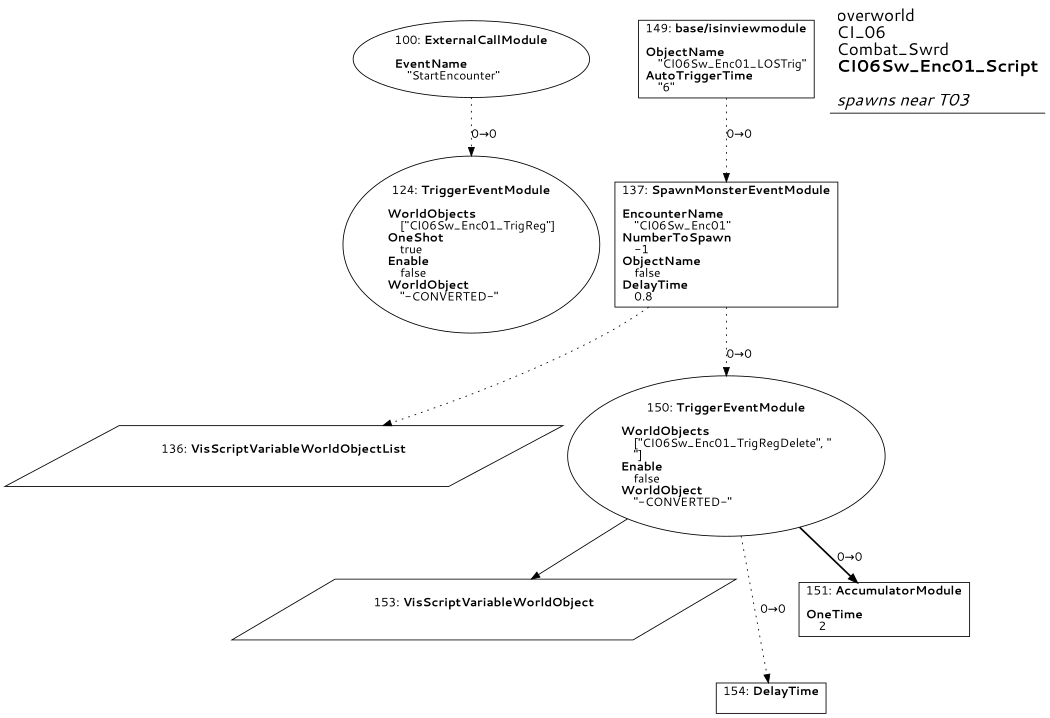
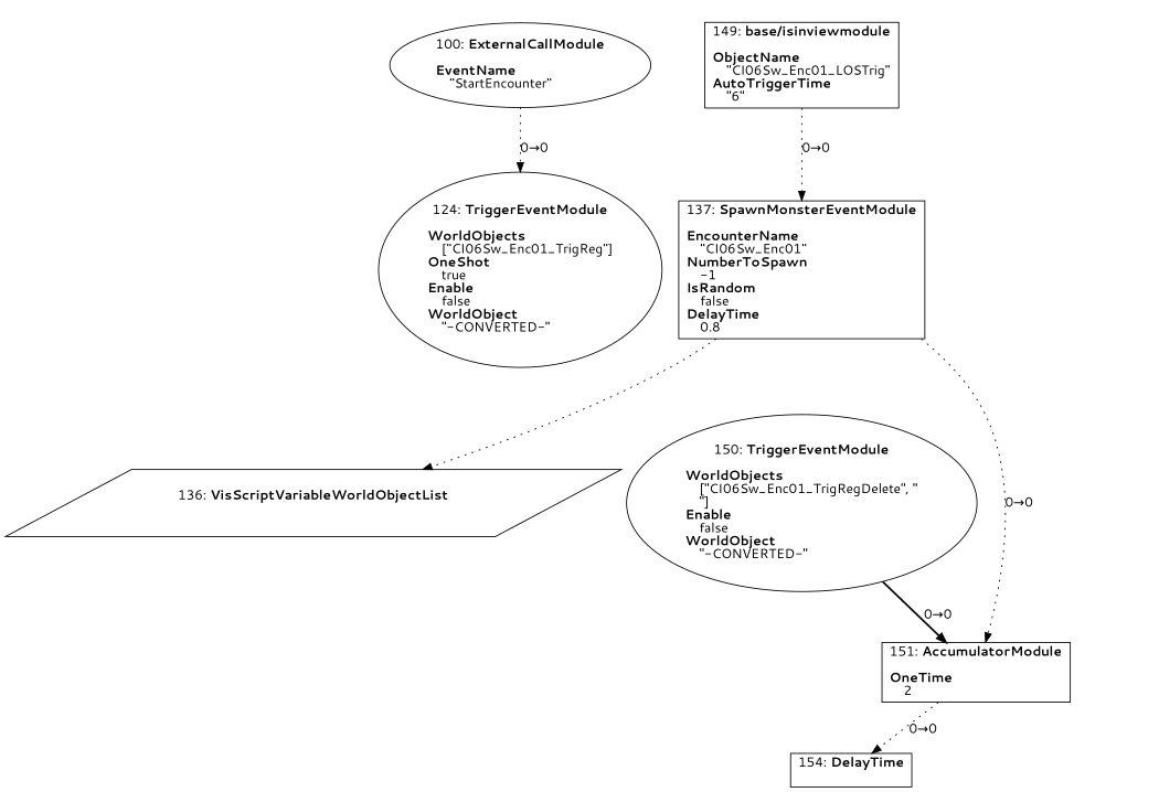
  digraph {
    fontname="Segoe UI"
    splines=spline
    node [fontname="Segoe UI" shape=box]
    edge [fontname="Segoe UI" style=dotted]
    n1 [label=<100: <b>ExternalCallModule</b><br/><br/><b>EventName</b><br align="left"/>    &quot;StartEncounter&quot;<br align="left"/>> shape=oval]
    n2 [label=<124: <b>TriggerEventModule</b><br/><br/><b>WorldObjects</b><br align="left"/>    [&quot;CI06Sw_Enc01_TrigReg&quot;]<br align="left"/><b>OneShot</b><br align="left"/>    true<br align="left"/><b>Enable</b><br align="left"/>    false<br align="left"/><b>WorldObject</b><br align="left"/>    &quot;-CONVERTED-&quot;<br align="left"/>> shape=oval]
    n3 [label=<149: <b>base/isinviewmodule</b><br/><br/><b>ObjectName</b><br align="left"/>    &quot;CI06Sw_Enc01_LOSTrig&quot;<br align="left"/><b>AutoTriggerTime</b><br align="left"/>    &quot;6&quot;<br align="left"/>>]
-   n4 [label=<137: <b>SpawnMonsterEventModule</b><br/><br/><b>EncounterName</b><br align="left"/>    &quot;CI06Sw_Enc01&quot;<br align="left"/><b>NumberToSpawn</b><br align="left"/>    -1<br align="left"/><b>ObjectName</b><br align="left"/>    false<br align="left"/><b>DelayTime</b><br align="left"/>    0.8<br align="left"/>>]
+   n4 [label=<137: <b>SpawnMonsterEventModule</b><br/><br/><b>EncounterName</b><br align="left"/>    &quot;CI06Sw_Enc01&quot;<br align="left"/><b>NumberToSpawn</b><br align="left"/>    -1<br align="left"/><b>IsRandom</b><br align="left"/>    false<br align="left"/><b>DelayTime</b><br align="left"/>    0.8<br align="left"/>>]
    n5 [label=<136: <b>VisScriptVariableWorldObjectList</b><br/><br/>> shape=parallelogram]
    n6 [label=<150: <b>TriggerEventModule</b><br/><br/><b>WorldObjects</b><br align="left"/>    [&quot;CI06Sw_Enc01_TrigRegDelete&quot;, &quot;<br align="left"/>    &quot;]<br align="left"/><b>Enable</b><br align="left"/>    false<br align="left"/><b>WorldObject</b><br align="left"/>    &quot;-CONVERTED-&quot;<br align="left"/>> shape=oval]
    n7 [label=<151: <b>AccumulatorModule</b><br/><br/><b>OneTime</b><br align="left"/>    2<br align="left"/>>]
-   n8 [label=<153: <b>VisScriptVariableWorldObject</b><br/><br/>> shape=parallelogram]
    n9 [label=<154: <b>DelayTime</b><br/><br/>>]
-   n10 [label=<<font point-size="20">overworld<br align="left"/>CI_06<br align="left"/>Combat_Swrd<br align="left"/><b>CI06Sw_Enc01_Script</b><br align="left"/><br/><i>spawns near T03</i><br align="left"/></font>> shape=underline]
    n1 -> n2 [label="0→0"]
    n3 -> n4 [label="0→0"]
    n4 -> n5
-   n4 -> n6 [label="0→0"]
+   n4 -> n7 [label="0→0"]
    n6 -> n7 [label="0→0" style=bold]
-   n6 -> n8 [style=solid]
-   n6 -> n9 [label="0→0"]
+   n7 -> n9 [label="0→0"]
  }
